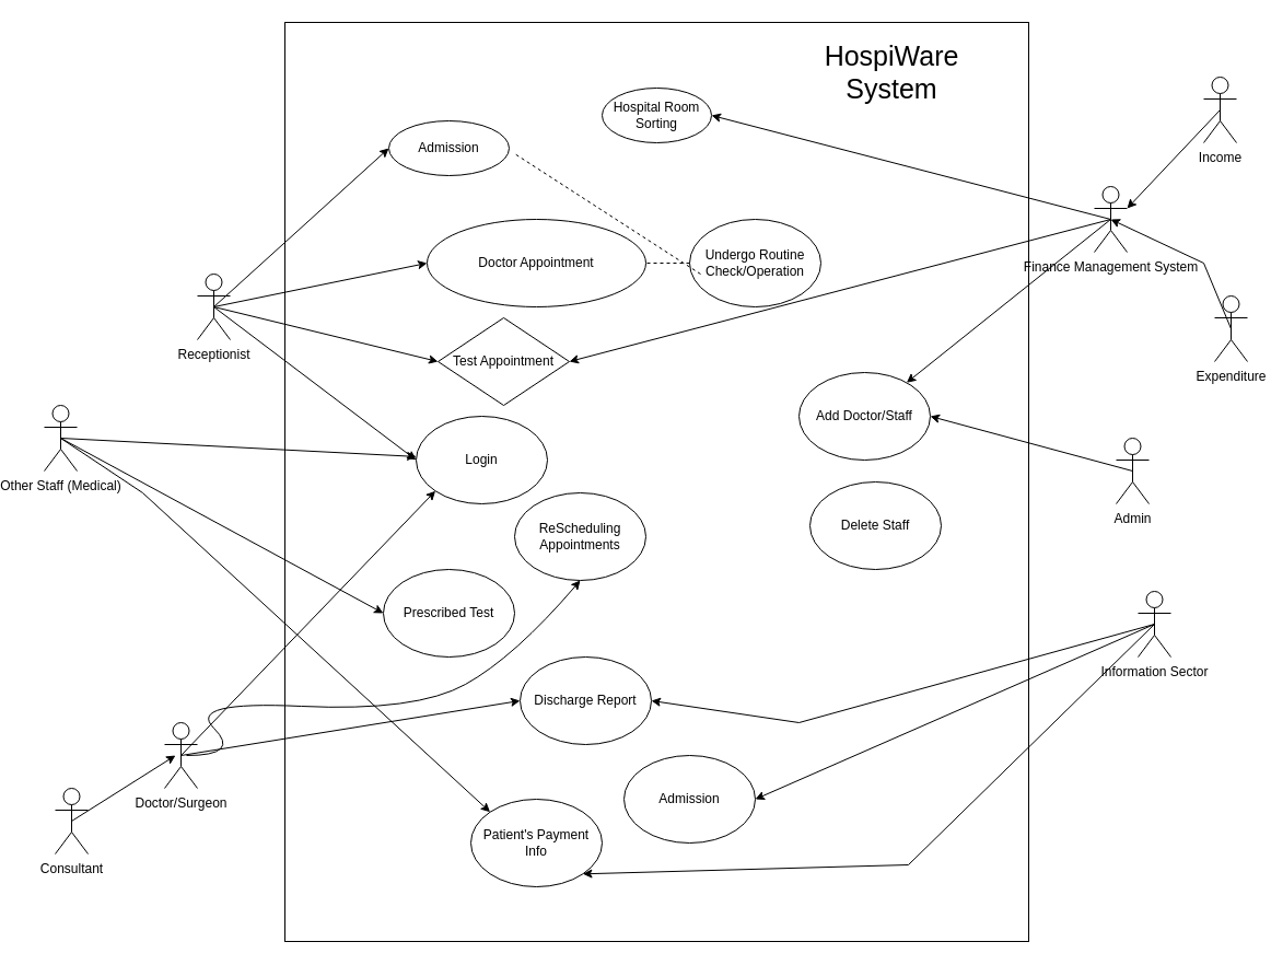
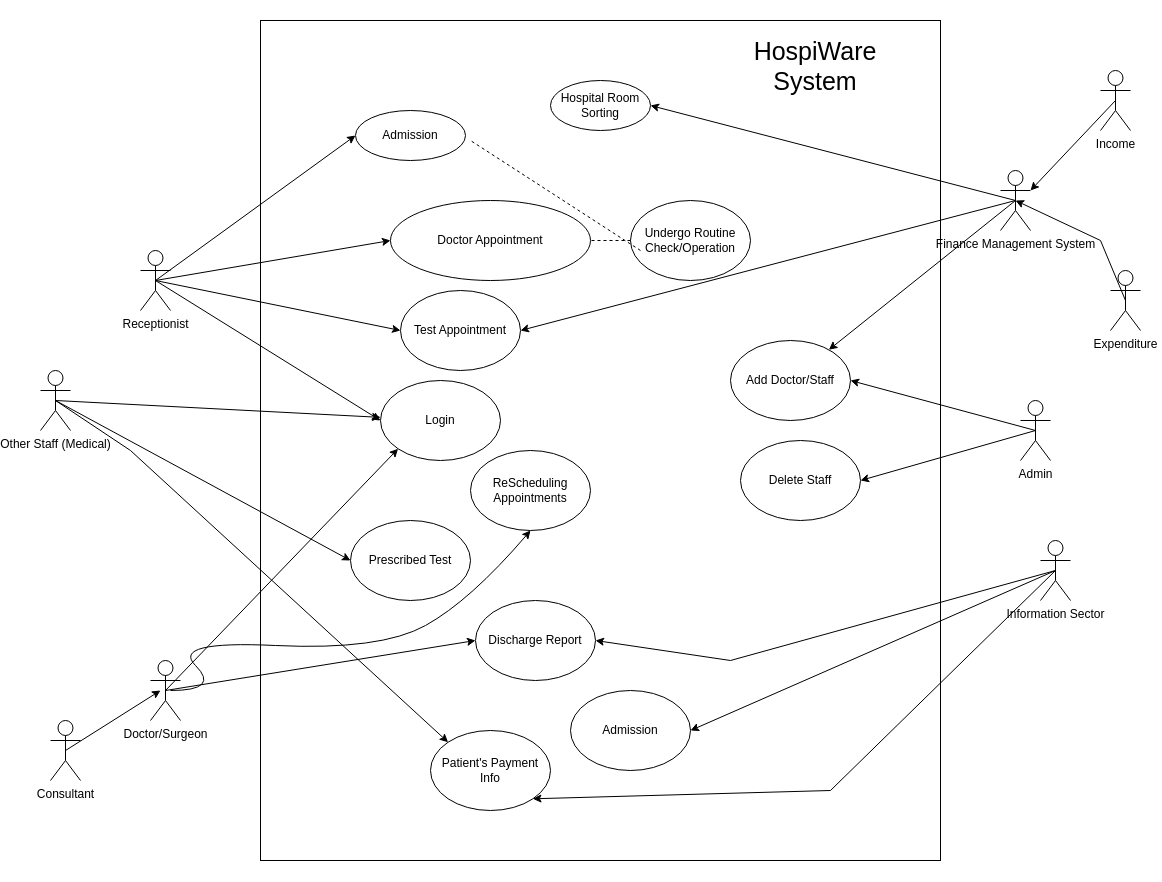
  <mxCell id="0" />
  <mxCell id="1" parent="0" />
  <mxCell id="2" value="" style="rounded=0;whiteSpace=wrap;html=1;" vertex="1" parent="1"><mxGeometry x="240" y="20" width="680" height="840" as="geometry" /></mxCell>
  <mxCell id="3" value="Hospital Room Sorting" style="ellipse;whiteSpace=wrap;html=1;" vertex="1" parent="1"><mxGeometry x="530" y="80" width="100" height="50" as="geometry" /></mxCell>
  <mxCell id="4" value="Undergo Routine Check/Operation" style="ellipse;whiteSpace=wrap;html=1;" vertex="1" parent="1"><mxGeometry x="610" y="200" width="120" height="80" as="geometry" /></mxCell>
  <mxCell id="5" value="Admission" style="ellipse;whiteSpace=wrap;html=1;" vertex="1" parent="1"><mxGeometry x="335" y="110" width="110" height="50" as="geometry" /></mxCell>
  <mxCell id="6" value="Doctor Appointment" style="ellipse;whiteSpace=wrap;html=1;" vertex="1" parent="1"><mxGeometry x="370" y="200" width="200" height="80" as="geometry" /></mxCell>
- <mxCell id="7" value="Test Appointment" style="rhombus;whiteSpace=wrap;html=1;" vertex="1" parent="1"><mxGeometry x="380" y="290" width="120" height="80" as="geometry" /></mxCell>
+ <mxCell id="7" value="Test Appointment" style="ellipse;whiteSpace=wrap;html=1;" vertex="1" parent="1"><mxGeometry x="380" y="290" width="120" height="80" as="geometry" /></mxCell>
  <mxCell id="8" value="Add Doctor/Staff" style="ellipse;whiteSpace=wrap;html=1;" vertex="1" parent="1"><mxGeometry x="710" y="340" width="120" height="80" as="geometry" /></mxCell>
  <mxCell id="9" value="Login" style="ellipse;whiteSpace=wrap;html=1;" vertex="1" parent="1"><mxGeometry x="360" y="380" width="120" height="80" as="geometry" /></mxCell>
  <mxCell id="10" value="ReScheduling Appointments" style="ellipse;whiteSpace=wrap;html=1;" vertex="1" parent="1"><mxGeometry x="450" y="450" width="120" height="80" as="geometry" /></mxCell>
  <mxCell id="11" value="Discharge Report" style="ellipse;whiteSpace=wrap;html=1;" vertex="1" parent="1"><mxGeometry x="455" y="600" width="120" height="80" as="geometry" /></mxCell>
  <mxCell id="12" value="Prescribed Test" style="ellipse;whiteSpace=wrap;html=1;" vertex="1" parent="1"><mxGeometry x="330" y="520" width="120" height="80" as="geometry" /></mxCell>
  <mxCell id="13" value="Admission" style="ellipse;whiteSpace=wrap;html=1;" vertex="1" parent="1"><mxGeometry x="550" y="690" width="120" height="80" as="geometry" /></mxCell>
  <mxCell id="14" value="Patient's Payment Info" style="ellipse;whiteSpace=wrap;html=1;" vertex="1" parent="1"><mxGeometry x="410" y="730" width="120" height="80" as="geometry" /></mxCell>
  <mxCell id="15" value="Delete Staff" style="ellipse;whiteSpace=wrap;html=1;" vertex="1" parent="1"><mxGeometry x="720" y="440" width="120" height="80" as="geometry" /></mxCell>
  <mxCell id="16" style="edgeStyle=none;rounded=0;orthogonalLoop=1;jettySize=auto;html=1;exitX=0.5;exitY=0.5;exitDx=0;exitDy=0;exitPerimeter=0;entryX=0;entryY=0.5;entryDx=0;entryDy=0;" edge="1" parent="1" source="20" target="5"><mxGeometry relative="1" as="geometry"><mxPoint x="220" y="250" as="targetPoint" /></mxGeometry></mxCell>
  <mxCell id="17" style="edgeStyle=none;rounded=0;orthogonalLoop=1;jettySize=auto;html=1;exitX=0.5;exitY=0.5;exitDx=0;exitDy=0;exitPerimeter=0;entryX=0;entryY=0.5;entryDx=0;entryDy=0;" edge="1" parent="1" source="20" target="6"><mxGeometry relative="1" as="geometry" /></mxCell>
  <mxCell id="18" style="edgeStyle=none;rounded=0;orthogonalLoop=1;jettySize=auto;html=1;exitX=0.5;exitY=0.5;exitDx=0;exitDy=0;exitPerimeter=0;entryX=0;entryY=0.5;entryDx=0;entryDy=0;" edge="1" parent="1" source="20" target="7"><mxGeometry relative="1" as="geometry" /></mxCell>
  <mxCell id="19" style="edgeStyle=none;rounded=0;orthogonalLoop=1;jettySize=auto;html=1;exitX=0.5;exitY=0.5;exitDx=0;exitDy=0;exitPerimeter=0;entryX=0;entryY=0.5;entryDx=0;entryDy=0;" edge="1" parent="1" source="20" target="9"><mxGeometry relative="1" as="geometry" /></mxCell>
- <mxCell id="20" value="Receptionist" style="shape=umlActor;verticalLabelPosition=bottom;verticalAlign=top;html=1;outlineConnect=0;" vertex="1" parent="1"><mxGeometry x="160" y="250" width="30" height="60" as="geometry" /></mxCell>
+ <mxCell id="20" value="Receptionist" style="shape=umlActor;verticalLabelPosition=bottom;verticalAlign=top;html=1;outlineConnect=0;" vertex="1" parent="1"><mxGeometry x="120" y="250" width="30" height="60" as="geometry" /></mxCell>
  <mxCell id="21" style="edgeStyle=none;rounded=0;orthogonalLoop=1;jettySize=auto;html=1;exitX=0.5;exitY=0.5;exitDx=0;exitDy=0;exitPerimeter=0;" edge="1" parent="1" source="24" target="9"><mxGeometry relative="1" as="geometry" /></mxCell>
  <mxCell id="22" style="edgeStyle=none;rounded=0;orthogonalLoop=1;jettySize=auto;html=1;exitX=0.5;exitY=0.5;exitDx=0;exitDy=0;exitPerimeter=0;entryX=0;entryY=0;entryDx=0;entryDy=0;" edge="1" parent="1" source="24" target="14"><mxGeometry relative="1" as="geometry"><Array as="points"><mxPoint x="110" y="450" /></Array></mxGeometry></mxCell>
  <mxCell id="23" style="edgeStyle=none;rounded=0;orthogonalLoop=1;jettySize=auto;html=1;exitX=0.5;exitY=0.5;exitDx=0;exitDy=0;exitPerimeter=0;entryX=0;entryY=0.5;entryDx=0;entryDy=0;" edge="1" parent="1" source="24" target="12"><mxGeometry relative="1" as="geometry" /></mxCell>
  <mxCell id="24" value="Other Staff (Medical)" style="shape=umlActor;verticalLabelPosition=bottom;verticalAlign=top;html=1;outlineConnect=0;" vertex="1" parent="1"><mxGeometry x="20" y="370" width="30" height="60" as="geometry" /></mxCell>
  <mxCell id="25" style="edgeStyle=none;rounded=0;orthogonalLoop=1;jettySize=auto;html=1;exitX=0.5;exitY=0.5;exitDx=0;exitDy=0;exitPerimeter=0;entryX=0;entryY=1;entryDx=0;entryDy=0;" edge="1" parent="1" source="27" target="9"><mxGeometry relative="1" as="geometry" /></mxCell>
  <mxCell id="26" style="edgeStyle=none;rounded=0;orthogonalLoop=1;jettySize=auto;html=1;exitX=0.5;exitY=0.5;exitDx=0;exitDy=0;exitPerimeter=0;entryX=0;entryY=0.5;entryDx=0;entryDy=0;" edge="1" parent="1" source="27" target="11"><mxGeometry relative="1" as="geometry" /></mxCell>
  <mxCell id="27" value="Doctor/Surgeon" style="shape=umlActor;verticalLabelPosition=bottom;verticalAlign=top;html=1;outlineConnect=0;" vertex="1" parent="1"><mxGeometry x="130" y="660" width="30" height="60" as="geometry" /></mxCell>
  <mxCell id="28" style="rounded=0;orthogonalLoop=1;jettySize=auto;html=1;exitX=0.5;exitY=0.5;exitDx=0;exitDy=0;exitPerimeter=0;" edge="1" parent="1" source="29"><mxGeometry relative="1" as="geometry"><mxPoint x="140" y="690" as="targetPoint" /></mxGeometry></mxCell>
  <mxCell id="29" value="Consultant" style="shape=umlActor;verticalLabelPosition=bottom;verticalAlign=top;html=1;outlineConnect=0;" vertex="1" parent="1"><mxGeometry x="30" y="720" width="30" height="60" as="geometry" /></mxCell>
  <mxCell id="30" value="" style="curved=1;endArrow=classic;html=1;rounded=0;entryX=0.5;entryY=1;entryDx=0;entryDy=0;" edge="1" parent="1" target="10"><mxGeometry width="50" height="50" relative="1" as="geometry"><mxPoint y="690" as="sourcePoint" x="150" /><mxPoint x="500" y="590" as="targetPoint" /><Array as="points"><mxPoint x="200" y="690" /><mxPoint y="640" x="150" /><mxPoint x="360" y="650" /><mxPoint x="450" y="600" /></Array></mxGeometry></mxCell>
  <mxCell id="31" value="" style="endArrow=none;dashed=1;html=1;rounded=0;entryX=1;entryY=0.5;entryDx=0;entryDy=0;" edge="1" parent="1" target="6"><mxGeometry width="50" height="50" relative="1" as="geometry"><mxPoint x="610" y="240" as="sourcePoint" /><mxPoint x="520" y="250" as="targetPoint" /></mxGeometry></mxCell>
  <mxCell id="32" value="" style="endArrow=none;dashed=1;html=1;rounded=0;" edge="1" parent="1"><mxGeometry width="50" height="50" relative="1" as="geometry"><mxPoint x="620" y="250" as="sourcePoint" /><mxPoint x="450" y="140" as="targetPoint" /></mxGeometry></mxCell>
  <mxCell id="33" style="edgeStyle=none;rounded=0;orthogonalLoop=1;jettySize=auto;html=1;exitX=0.5;exitY=0.5;exitDx=0;exitDy=0;exitPerimeter=0;entryX=1;entryY=0.333;entryDx=0;entryDy=0;entryPerimeter=0;" edge="1" parent="1" source="34" target="47"><mxGeometry relative="1" as="geometry" /></mxCell>
  <mxCell id="34" value="Income" style="shape=umlActor;verticalLabelPosition=bottom;verticalAlign=top;html=1;outlineConnect=0;" vertex="1" parent="1"><mxGeometry x="1080" y="70" width="30" height="60" as="geometry" /></mxCell>
  <mxCell id="35" style="edgeStyle=none;rounded=0;orthogonalLoop=1;jettySize=auto;html=1;exitX=0.5;exitY=0.5;exitDx=0;exitDy=0;exitPerimeter=0;entryX=1;entryY=0.5;entryDx=0;entryDy=0;" edge="1" parent="1" source="37" target="8"><mxGeometry relative="1" as="geometry" /></mxCell>
+ <mxCell id="36" style="edgeStyle=none;rounded=0;orthogonalLoop=1;jettySize=auto;html=1;exitX=0.5;exitY=0.5;exitDx=0;exitDy=0;exitPerimeter=0;entryX=1;entryY=0.5;entryDx=0;entryDy=0;" edge="1" parent="1" source="37" target="15"><mxGeometry relative="1" as="geometry" /></mxCell>
  <mxCell id="37" value="Admin" style="shape=umlActor;verticalLabelPosition=bottom;verticalAlign=top;html=1;outlineConnect=0;" vertex="1" parent="1"><mxGeometry x="1000" y="400" width="30" height="60" as="geometry" /></mxCell>
  <mxCell id="38" style="edgeStyle=none;rounded=0;orthogonalLoop=1;jettySize=auto;html=1;exitX=0.5;exitY=0.5;exitDx=0;exitDy=0;exitPerimeter=0;entryX=1;entryY=0.5;entryDx=0;entryDy=0;" edge="1" parent="1" source="41" target="13"><mxGeometry relative="1" as="geometry" /></mxCell>
  <mxCell id="39" style="edgeStyle=none;rounded=0;orthogonalLoop=1;jettySize=auto;html=1;exitX=0.5;exitY=0.5;exitDx=0;exitDy=0;exitPerimeter=0;entryX=1;entryY=0.5;entryDx=0;entryDy=0;" edge="1" parent="1" source="41" target="11"><mxGeometry relative="1" as="geometry"><Array as="points"><mxPoint x="710" y="660" /></Array></mxGeometry></mxCell>
  <mxCell id="40" style="edgeStyle=none;rounded=0;orthogonalLoop=1;jettySize=auto;html=1;exitX=0.5;exitY=0.5;exitDx=0;exitDy=0;exitPerimeter=0;entryX=1;entryY=1;entryDx=0;entryDy=0;" edge="1" parent="1" source="41" target="14"><mxGeometry relative="1" as="geometry"><Array as="points"><mxPoint x="810" y="790" /></Array></mxGeometry></mxCell>
  <mxCell id="41" value="Information Sector" style="shape=umlActor;verticalLabelPosition=bottom;verticalAlign=top;html=1;outlineConnect=0;" vertex="1" parent="1"><mxGeometry x="1020" y="540" width="30" height="60" as="geometry" /></mxCell>
  <mxCell id="42" style="rounded=0;orthogonalLoop=1;jettySize=auto;html=1;exitX=0.5;exitY=0.5;exitDx=0;exitDy=0;exitPerimeter=0;entryX=0.5;entryY=0.5;entryDx=0;entryDy=0;entryPerimeter=0;" edge="1" parent="1" source="43" target="47"><mxGeometry relative="1" as="geometry"><Array as="points"><mxPoint x="1080" y="240" /></Array></mxGeometry></mxCell>
  <mxCell id="43" value="Expenditure" style="shape=umlActor;verticalLabelPosition=bottom;verticalAlign=top;html=1;outlineConnect=0;" vertex="1" parent="1"><mxGeometry x="1090" y="270" width="30" height="60" as="geometry" /></mxCell>
  <mxCell id="44" style="edgeStyle=none;rounded=0;orthogonalLoop=1;jettySize=auto;html=1;exitX=0.5;exitY=0.5;exitDx=0;exitDy=0;exitPerimeter=0;entryX=1;entryY=0.5;entryDx=0;entryDy=0;" edge="1" parent="1" source="47" target="3"><mxGeometry relative="1" as="geometry" /></mxCell>
  <mxCell id="45" style="edgeStyle=none;rounded=0;orthogonalLoop=1;jettySize=auto;html=1;exitX=0.5;exitY=0.5;exitDx=0;exitDy=0;exitPerimeter=0;" edge="1" parent="1" source="47" target="8"><mxGeometry relative="1" as="geometry" /></mxCell>
  <mxCell id="46" style="edgeStyle=none;rounded=0;orthogonalLoop=1;jettySize=auto;html=1;exitX=0.5;exitY=0.5;exitDx=0;exitDy=0;exitPerimeter=0;entryX=1;entryY=0.5;entryDx=0;entryDy=0;" edge="1" parent="1" source="47" target="7"><mxGeometry relative="1" as="geometry" /></mxCell>
  <mxCell id="47" value="Finance Management System&lt;br&gt;" style="shape=umlActor;verticalLabelPosition=bottom;verticalAlign=top;html=1;outlineConnect=0;" vertex="1" parent="1"><mxGeometry x="980" y="170" width="30" height="60" as="geometry" /></mxCell>
  <mxCell id="48" value="&lt;font style=&quot;font-size: 25px;&quot;&gt;HospiWare System&lt;/font&gt;" style="text;html=1;strokeColor=none;fillColor=none;align=center;verticalAlign=middle;whiteSpace=wrap;rounded=0;" vertex="1" parent="1"><mxGeometry x="765" y="50" width="60" height="30" as="geometry" /></mxCell>
